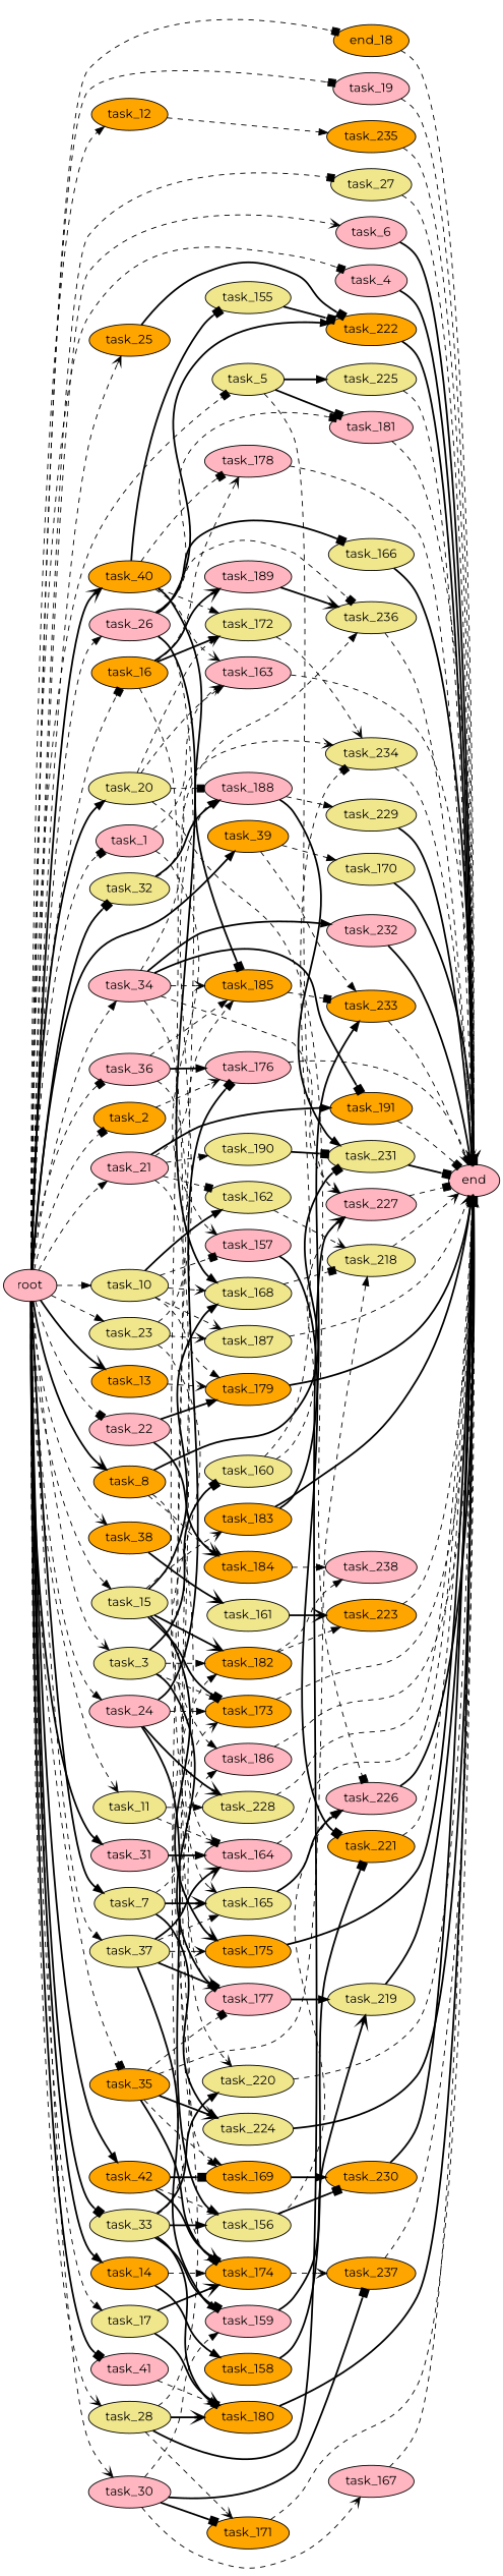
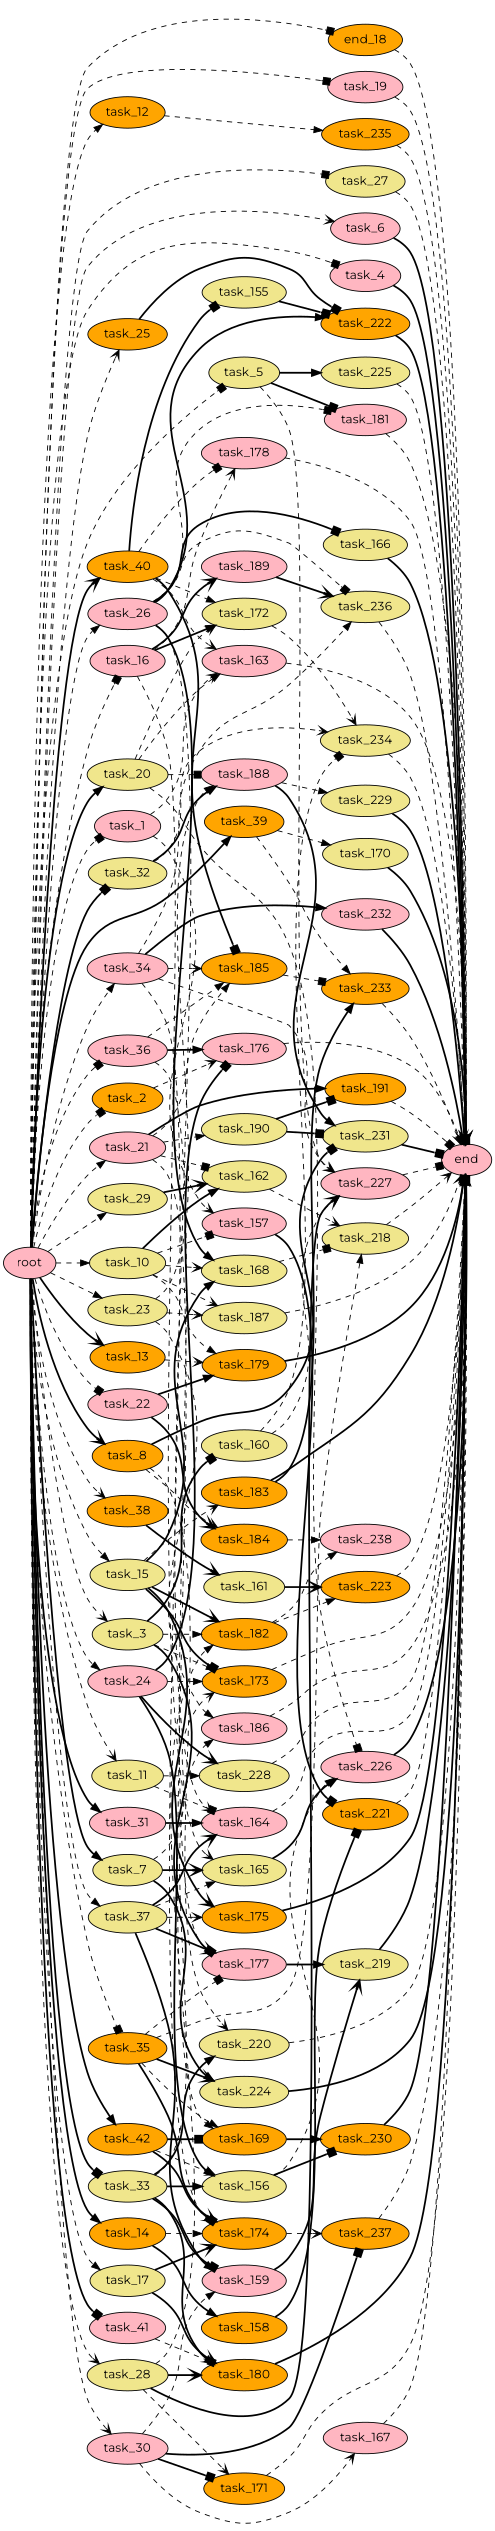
  digraph {
    fontname=Montserrat
    rankdir=LR
    node [fillcolor=khaki fontname=Montserrat style=filled]
    edge [arrowhead=normal fontname=Montserrat style=dashed]
    task_162
    task_218
    end [fillcolor=lightpink]
    task_189 [fillcolor=lightpink]
    task_236
    task_219
    task_220
    task_221 [fillcolor=orange]
    task_183 [fillcolor=orange]
    task_15
    task_173 [fillcolor=orange]
    task_168
    task_182 [fillcolor=orange]
    task_175 [fillcolor=orange]
    task_233 [fillcolor=orange]
    task_223 [fillcolor=orange]
    task_238 [fillcolor=lightpink]
    task_229
    task_161
    task_40 [fillcolor=orange]
    task_155
    task_185 [fillcolor=orange]
    task_172
    task_163 [fillcolor=lightpink]
    task_178 [fillcolor=lightpink]
    task_222 [fillcolor=orange]
    task_234
    task_36 [fillcolor=lightpink]
    task_176 [fillcolor=lightpink]
    task_177 [fillcolor=lightpink]
    task_4 [fillcolor=lightpink]
    task_179 [fillcolor=orange]
    task_20
    task_188 [fillcolor=lightpink]
    task_226 [fillcolor=lightpink]
    task_231
    task_166
    task_13 [fillcolor=orange]
    task_14 [fillcolor=orange]
    task_174 [fillcolor=orange]
    task_158 [fillcolor=orange]
    task_237 [fillcolor=orange]
    task_32
    task_3
    task_160
    task_227 [fillcolor=lightpink]
    task_159 [fillcolor=lightpink]
    task_5
    task_225
    task_181 [fillcolor=lightpink]
    task_169 [fillcolor=orange]
    task_230 [fillcolor=orange]
    task_180 [fillcolor=orange]
    task_156
    task_26 [fillcolor=lightpink]
    task_164 [fillcolor=lightpink]
    task_28
    task_171 [fillcolor=orange]
    task_42 [fillcolor=orange]
    task_2 [fillcolor=orange]
    task_186 [fillcolor=lightpink]
    task_7
    task_224
    task_165
    task_25 [fillcolor=orange]
    task_21 [fillcolor=lightpink]
    task_191 [fillcolor=orange]
    task_190
    task_31 [fillcolor=lightpink]
    task_232 [fillcolor=lightpink]
    task_23
    task_187
+   task_29
    task_1 [fillcolor=lightpink]
    task_157 [fillcolor=lightpink]
    task_184 [fillcolor=orange]
    task_24 [fillcolor=lightpink]
    task_228
    n79 [fillcolor=orange label=end_18]
    task_167 [fillcolor=lightpink]
    task_170
    task_22 [fillcolor=lightpink]
    task_19 [fillcolor=lightpink]
    task_41 [fillcolor=lightpink]
-   task_16 [fillcolor=orange]
+   task_16 [fillcolor=lightpink]
    task_30 [fillcolor=lightpink]
    task_39 [fillcolor=orange]
    task_8 [fillcolor=orange]
    task_12 [fillcolor=orange]
    task_235 [fillcolor=orange]
    task_34 [fillcolor=lightpink]
    root [fillcolor=lightpink]
    task_17
    task_10
    task_27
    task_6 [fillcolor=lightpink]
    task_37
    task_35 [fillcolor=orange]
    task_33
    task_38 [fillcolor=orange]
    task_11
    task_162 -> task_218 [arrowhead=vee]
    task_218 -> end [arrowhead=vee]
    task_189 -> task_236 [arrowhead=vee style=bold]
    task_236 -> end [arrowhead=vee]
    task_219 -> end [style=bold]
    task_220 -> end [arrowhead=box]
    task_221 -> end [arrowhead=vee]
    task_183 -> end [style=bold]
    task_183 -> task_233 [style=bold]
    task_15 -> task_183 [arrowhead=vee]
    task_15 -> task_173 [arrowhead=box style=bold]
    task_15 -> task_168 [style=bold]
    task_15 -> task_182 [arrowhead=vee style=bold]
    task_15 -> task_175 [arrowhead=vee style=bold]
    task_173 -> end [arrowhead=vee]
    task_168 -> task_218 [arrowhead=box]
    task_182 -> task_223
    task_182 -> task_238
    task_175 -> end [style=bold]
    task_233 -> end [arrowhead=vee]
    task_223 -> end [arrowhead=vee]
    task_229 -> end [style=bold]
    task_161 -> task_223 [arrowhead=vee style=bold]
    task_40 -> task_155 [arrowhead=box style=bold]
    task_40 -> task_185 [arrowhead=box style=bold]
    task_40 -> task_172
    task_40 -> task_163 [arrowhead=vee]
    task_40 -> task_178 [arrowhead=box]
    task_155 -> task_222 [arrowhead=box style=bold]
    task_185 -> task_233 [arrowhead=box]
    task_172 -> task_234 [arrowhead=vee]
    task_163 -> end
    task_178 -> end [arrowhead=vee]
    task_222 -> end [arrowhead=vee style=bold]
    task_234 -> end [arrowhead=vee]
    task_36 -> task_185
    task_36 -> task_176 [style=bold]
    task_36 -> task_177
    task_176 -> end
    task_177 -> task_219 [style=bold]
    task_4 -> end [style=bold]
    task_179 -> end [arrowhead=box style=bold]
    task_20 -> task_172 [arrowhead=vee]
    task_20 -> task_163
    task_20 -> task_188 [arrowhead=box]
    task_20 -> task_226 [arrowhead=box]
    task_188 -> task_229
    task_188 -> task_231 [style=bold]
    task_226 -> end [style=bold]
    task_231 -> end [arrowhead=box style=bold]
    task_166 -> end [arrowhead=box style=bold]
    task_13 -> task_179 [arrowhead=vee]
    task_14 -> task_174
    task_14 -> task_158 [style=bold]
    task_174 -> task_237 [arrowhead=vee]
    task_158 -> task_221 [arrowhead=box style=bold]
    task_237 -> end [arrowhead=vee]
    task_32 -> task_234 [arrowhead=vee]
    task_32 -> task_188 [style=bold]
    task_3 -> task_173
    task_3 -> task_182
    task_3 -> task_177 [arrowhead=box style=bold]
    task_3 -> task_160 [arrowhead=box style=bold]
    task_160 -> task_234 [arrowhead=box]
    task_160 -> task_227 [arrowhead=vee]
    task_227 -> end [arrowhead=box]
    task_159 -> task_219 [arrowhead=vee style=bold]
    task_5 -> task_227 [arrowhead=vee]
    task_5 -> task_225 [style=bold]
    task_5 -> task_181 [arrowhead=box style=bold]
    task_225 -> end [arrowhead=box]
    task_181 -> end [arrowhead=vee]
    task_169 -> task_230 [style=bold]
    task_230 -> end [style=bold]
    task_180 -> end [style=bold]
    task_156 -> task_226
    task_156 -> task_230 [arrowhead=box style=bold]
    task_26 -> task_236 [arrowhead=box]
    task_26 -> task_168 [style=bold]
    task_26 -> task_222 [style=bold]
    task_26 -> task_166 [arrowhead=box style=bold]
    task_26 -> task_181 [arrowhead=box]
    task_26 -> task_164 [arrowhead=vee]
    task_164 -> end [arrowhead=vee]
    task_28 -> task_182
    task_28 -> task_227 [arrowhead=vee style=bold]
    task_28 -> task_180 [arrowhead=vee style=bold]
    task_28 -> task_171 [arrowhead=vee]
    task_171 -> end [arrowhead=box]
    task_42 -> task_174 [arrowhead=vee style=bold]
    task_42 -> task_169 [arrowhead=box style=bold]
    task_42 -> task_156 [arrowhead=vee]
    task_2 -> task_176 [arrowhead=vee]
    task_186 -> end [arrowhead=vee]
    task_7 -> task_173 [arrowhead=vee]
    task_7 -> task_224 [style=bold]
    task_7 -> task_165 [arrowhead=vee style=bold]
    task_224 -> end [arrowhead=box style=bold]
    task_165 -> task_226 [style=bold]
    task_25 -> task_222 [arrowhead=box style=bold]
    task_21 -> task_162 [arrowhead=box]
    task_21 -> task_185
    task_21 -> task_169
    task_21 -> task_191 [style=bold]
    task_21 -> task_190
    task_191 -> end [arrowhead=box]
    task_190 -> task_231 [arrowhead=box style=bold]
    task_31 -> task_164 [style=bold]
    task_232 -> end [arrowhead=vee style=bold]
    task_23 -> task_188
    task_23 -> task_186
    task_23 -> task_187 [arrowhead=vee]
    task_187 -> end [arrowhead=vee]
+   task_29 -> task_162 [arrowhead=vee style=bold]
    task_1 -> task_163 [arrowhead=vee]
    task_1 -> task_157 [arrowhead=vee]
    task_157 -> task_221 [arrowhead=box style=bold]
    task_184 -> task_238
    task_24 -> task_173
    task_24 -> task_176 [arrowhead=box style=bold]
    task_24 -> task_156 [style=bold]
    task_24 -> task_228 [arrowhead=vee style=bold]
    task_228 -> end [arrowhead=vee]
    n79 -> end
    task_167 -> end [arrowhead=box]
    task_170 -> end [arrowhead=vee style=bold]
    task_22 -> task_179 [style=bold]
    task_22 -> task_184 [arrowhead=vee style=bold]
    task_19 -> end [arrowhead=box]
    task_41 -> task_180 [arrowhead=box]
    task_16 -> task_189 [arrowhead=vee style=bold]
    task_16 -> task_172 [style=bold]
    task_16 -> task_178 [arrowhead=vee]
    task_16 -> task_165 [arrowhead=vee]
    task_30 -> task_237 [arrowhead=box style=bold]
    task_30 -> task_159
    task_30 -> task_171 [arrowhead=box style=bold]
    task_30 -> task_167 [arrowhead=vee]
    task_39 -> task_233
    task_39 -> task_170
    task_8 -> task_220 [arrowhead=vee]
    task_8 -> task_231 [arrowhead=box style=bold]
    task_8 -> task_184 [arrowhead=vee]
    task_12 -> task_235
    task_235 -> end
    task_34 -> task_236
    task_34 -> task_185 [arrowhead=vee]
    task_34 -> task_174
    task_34 -> task_227 [arrowhead=vee]
-   task_34 -> task_191 [arrowhead=box style=bold]
+   task_190 -> task_191 [arrowhead=box style=bold]
    task_34 -> task_232 [style=bold]
    root -> task_15
    root -> task_40 [arrowhead=vee style=bold]
    root -> task_36 [arrowhead=box]
    root -> task_4 [arrowhead=box]
    root -> task_20 [style=bold]
    root -> task_13 [arrowhead=vee style=bold]
    root -> task_14 [style=bold]
    root -> task_32 [arrowhead=box style=bold]
    root -> task_3 [arrowhead=vee]
    root -> task_5 [arrowhead=box]
    root -> task_26
    root -> task_28 [arrowhead=vee]
    root -> task_42 [style=bold]
    root -> task_2 [arrowhead=box]
    root -> task_7 [style=bold]
    root -> task_25 [arrowhead=vee]
    root -> task_21
    root -> task_31 [style=bold]
    root -> task_23
+   root -> task_29
    root -> task_1 [arrowhead=box]
    root -> task_24
    root -> n79 [arrowhead=box]
    root -> task_22 [arrowhead=box]
    root -> task_19 [arrowhead=box]
    root -> task_41 [arrowhead=box style=bold]
    root -> task_16 [arrowhead=box]
    root -> task_30 [arrowhead=vee]
    root -> task_39 [style=bold]
    root -> task_8 [arrowhead=vee style=bold]
    root -> task_12
    root -> task_34
    root -> task_17
    root -> task_10
    root -> task_27 [arrowhead=box]
    root -> task_6 [arrowhead=vee]
    root -> task_37
    root -> task_35 [arrowhead=box]
    root -> task_33 [arrowhead=box style=bold]
    root -> task_38 [arrowhead=vee]
    root -> task_11 [arrowhead=vee]
    task_17 -> task_174 [arrowhead=vee style=bold]
    task_17 -> task_180 [arrowhead=vee style=bold]
    task_10 -> task_162 [style=bold]
    task_10 -> task_168 [arrowhead=vee]
    task_10 -> task_179
    task_10 -> task_187 [arrowhead=vee]
    task_10 -> task_157 [arrowhead=box]
    task_27 -> end
    task_6 -> end [arrowhead=vee style=bold]
    task_37 -> task_175 [arrowhead=vee]
    task_37 -> task_177 [arrowhead=vee style=bold]
    task_37 -> task_159 [style=bold]
    task_37 -> task_164 [arrowhead=vee style=bold]
    task_37 -> task_165
    task_35 -> task_218
    task_35 -> task_177 [arrowhead=box]
    task_35 -> task_174 [arrowhead=box style=bold]
    task_35 -> task_169
    task_35 -> task_224 [arrowhead=vee style=bold]
    task_33 -> task_220 [style=bold]
    task_33 -> task_159 [arrowhead=box style=bold]
    task_33 -> task_180 [style=bold]
    task_33 -> task_156 [style=bold]
    task_33 -> task_186
    task_38 -> task_161 [arrowhead=vee style=bold]
    task_11 -> task_164 [arrowhead=box]
    task_11 -> task_228
  }
